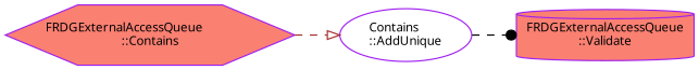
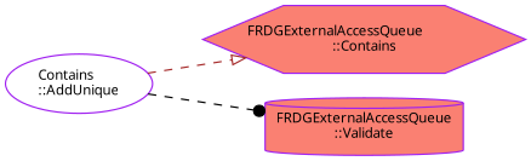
  digraph {
    fontname="Noto Sans"
    rankdir=LR
    node [color=purple fillcolor=salmon fontname="Noto Sans" fontsize=10 style=filled]
    edge [fontname="Noto Sans" fontsize=10 labelfontname=Helvetica labelfontsize=10 style=dashed]
    n1 [fillcolor=white fontcolor=black height=0.2 label="Contains\l::AddUnique" shape=ellipse width=0.4]
    n2 [height=0.2 label="FRDGExternalAccessQueue\l::Contains" shape=hexagon width=0.4]
    n3 [height=0.2 label="FRDGExternalAccessQueue\l::Validate" shape=cylinder width=0.4]
-   n2 -> n1 [arrowhead=onormal color=brown]
+   n1 -> n2 [arrowhead=onormal color=brown]
    n1 -> n3 [arrowhead=dot color=black]
  }
